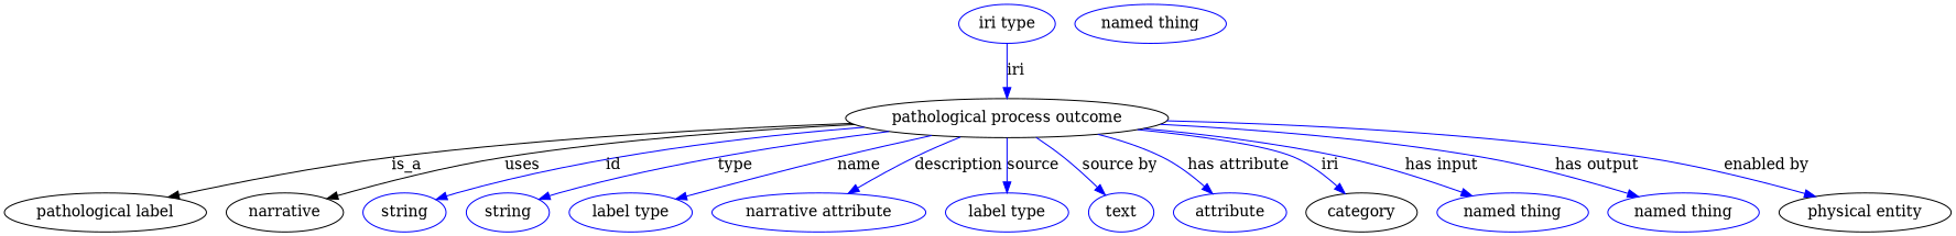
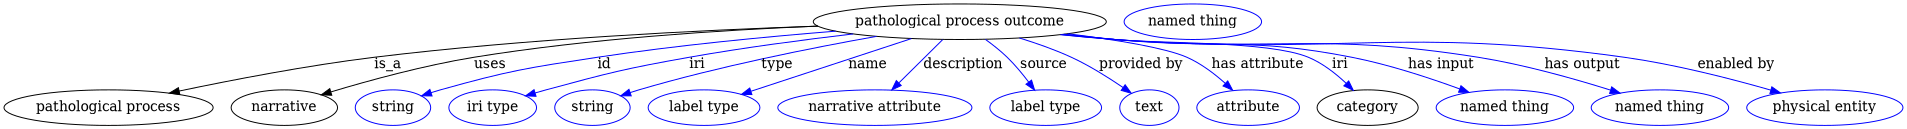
  digraph {
    node [color=blue]
    edge [color=blue style=solid]
    n1 [height=0.5 label="pathological process outcome" width=3.2317 color=""]
-   "pathological process" [height=0.5 width=2.3109 label="pathological label" color=""]
+   "pathological process" [height=0.5 width=2.3109 color=""]
    n3 [height=0.5 label=narrative width=1.1555 color=""]
    n4 [height=0.5 label=string width=0.84854]
    n5 [height=0.5 label="iri type" width=1.011]
    n6 [height=0.5 label=string width=0.84854]
    n7 [height=0.5 label="label type" width=1.2638]
    n8 [height=0.5 label="narrative attribute" width=1.6068]
    n9 [height=0.5 label="label type" width=1.2638]
    n10 [height=0.5 label=text width=0.83048]
    n11 [height=0.5 label=attribute width=1.1193]
    category [height=0.5 width=1.1374 color=""]
    n13 [height=0.5 label="named thing" width=1.5346]
    n14 [height=0.5 label="named thing" width=1.5346]
-   n15 [color=black height=0.5 label="physical entity" width=1.7332]
+   n15 [height=0.5 label="physical entity" width=1.7332]
    n16 [height=0.5 label="named thing" width=1.5346]
    n1 -> "pathological process" [label=is_a color="" style=""]
    n1 -> n3 [label=uses color="" style=""]
    n1 -> n4 [label=id]
-   n5 -> n1 [label=iri]
+   n1 -> n5 [label=iri]
    n1 -> n6 [label=type]
    n1 -> n7 [label=name]
    n1 -> n8 [label=description]
    n1 -> n9 [label=source]
-   n1 -> n10 [label="source by"]
+   n1 -> n10 [label="provided by"]
    n1 -> n11 [label="has attribute"]
    n1 -> category [label=iri]
    n1 -> n13 [label="has input"]
    n1 -> n14 [label="has output"]
    n1 -> n15 [label="enabled by"]
  }
